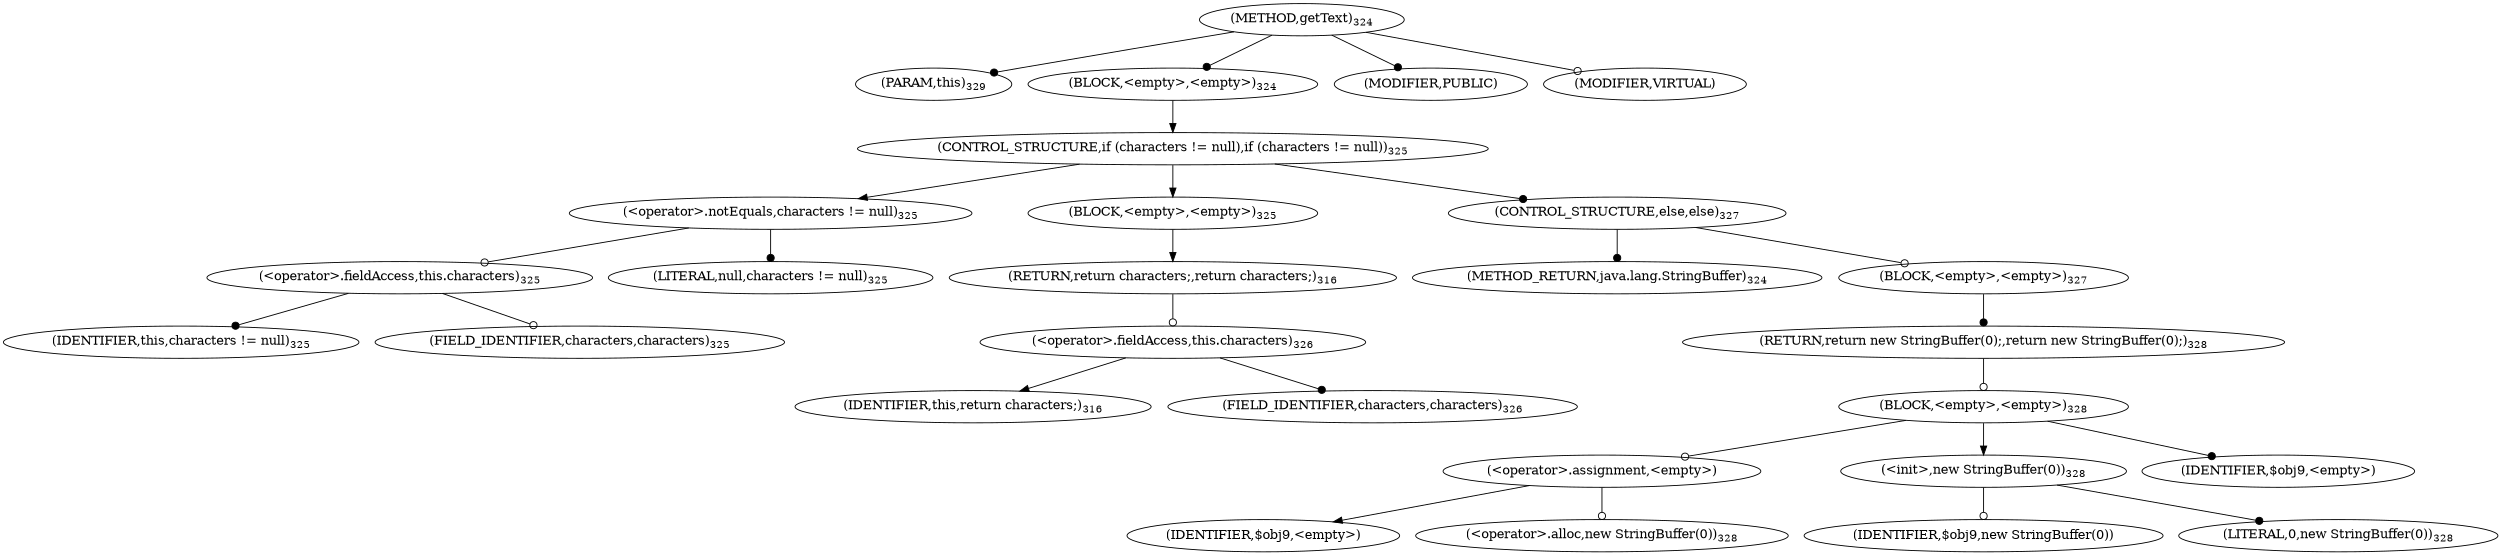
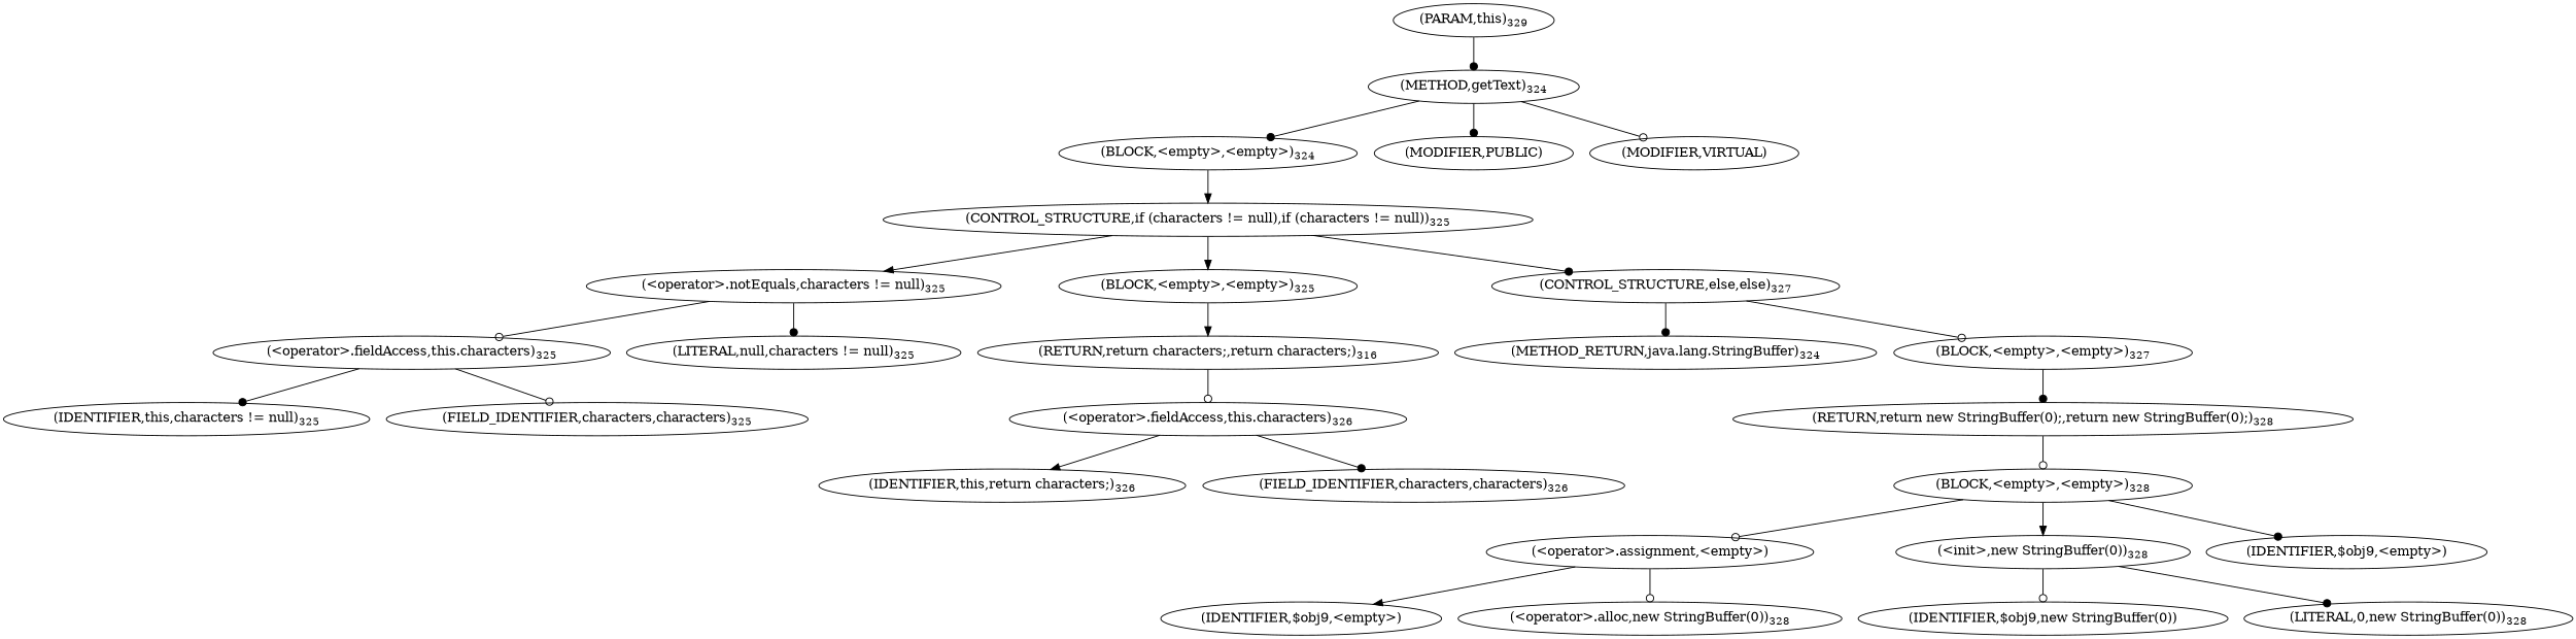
  digraph {
    edge [arrowhead=dot]
    n1 [label=<(METHOD,getText)<SUB>324</SUB>>]
    n2 [label=<(PARAM,this)<SUB>329</SUB>>]
    n3 [label=<(BLOCK,&lt;empty&gt;,&lt;empty&gt;)<SUB>324</SUB>>]
    n4 [label=<(MODIFIER,PUBLIC)>]
    n5 [label=<(MODIFIER,VIRTUAL)>]
    n6 [label=<(CONTROL_STRUCTURE,if (characters != null),if (characters != null))<SUB>325</SUB>>]
    n7 [label=<(METHOD_RETURN,java.lang.StringBuffer)<SUB>324</SUB>>]
    n8 [label=<(&lt;operator&gt;.notEquals,characters != null)<SUB>325</SUB>>]
    n9 [label=<(BLOCK,&lt;empty&gt;,&lt;empty&gt;)<SUB>325</SUB>>]
    n10 [label=<(CONTROL_STRUCTURE,else,else)<SUB>327</SUB>>]
    n11 [label=<(&lt;operator&gt;.fieldAccess,this.characters)<SUB>325</SUB>>]
    n12 [label=<(LITERAL,null,characters != null)<SUB>325</SUB>>]
    n13 [label=<(RETURN,return characters;,return characters;)<SUB>316</SUB>>]
    n14 [label=<(BLOCK,&lt;empty&gt;,&lt;empty&gt;)<SUB>327</SUB>>]
    n15 [label=<(IDENTIFIER,this,characters != null)<SUB>325</SUB>>]
    n16 [label=<(FIELD_IDENTIFIER,characters,characters)<SUB>325</SUB>>]
    n17 [label=<(&lt;operator&gt;.fieldAccess,this.characters)<SUB>326</SUB>>]
-   n18 [label=<(IDENTIFIER,this,return characters;)<SUB>316</SUB>>]
+   n18 [label=<(IDENTIFIER,this,return characters;)<SUB>326</SUB>>]
    n19 [label=<(FIELD_IDENTIFIER,characters,characters)<SUB>326</SUB>>]
    n20 [label=<(RETURN,return new StringBuffer(0);,return new StringBuffer(0);)<SUB>328</SUB>>]
    n21 [label=<(BLOCK,&lt;empty&gt;,&lt;empty&gt;)<SUB>328</SUB>>]
    n22 [label=<(&lt;operator&gt;.assignment,&lt;empty&gt;)>]
    n23 [label=<(&lt;init&gt;,new StringBuffer(0))<SUB>328</SUB>>]
    n24 [label=<(IDENTIFIER,$obj9,&lt;empty&gt;)>]
    n25 [label=<(IDENTIFIER,$obj9,&lt;empty&gt;)>]
    n26 [label=<(&lt;operator&gt;.alloc,new StringBuffer(0))<SUB>328</SUB>>]
    n27 [label=<(IDENTIFIER,$obj9,new StringBuffer(0))>]
    n28 [label=<(LITERAL,0,new StringBuffer(0))<SUB>328</SUB>>]
-   n1 -> n2
+   n2 -> n1
    n1 -> n3
    n1 -> n4
    n1 -> n5 [arrowhead=odot]
    n3 -> n6 [arrowhead=normal]
    n6 -> n8 [arrowhead=normal]
    n6 -> n9 [arrowhead=normal]
    n6 -> n10
    n8 -> n11 [arrowhead=odot]
    n8 -> n12
    n9 -> n13 [arrowhead=normal]
    n10 -> n7
    n10 -> n14 [arrowhead=odot]
    n11 -> n15
    n11 -> n16 [arrowhead=odot]
    n13 -> n17 [arrowhead=odot]
    n14 -> n20
    n17 -> n18 [arrowhead=normal]
    n17 -> n19
    n20 -> n21 [arrowhead=odot]
    n21 -> n22 [arrowhead=odot]
    n21 -> n23 [arrowhead=normal]
    n21 -> n24
    n22 -> n25 [arrowhead=normal]
    n22 -> n26 [arrowhead=odot]
    n23 -> n27 [arrowhead=odot]
    n23 -> n28
  }
